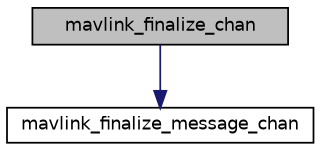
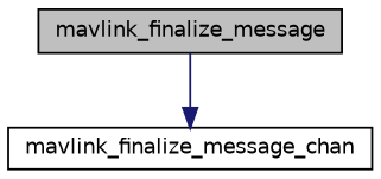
  digraph {
    rankdir=TB
    node [color=black fontname=Helvetica fontsize=10 shape=record style=filled]
-   n1 [fillcolor=grey75 fontcolor=black height=0.2 label=mavlink_finalize_chan width=0.4]
+   n1 [fillcolor=grey75 fontcolor=black height=0.2 label=mavlink_finalize_message width=0.4]
    n2 [fillcolor=white height=0.2 label=mavlink_finalize_message_chan width=0.4]
    n1 -> n2 [color=midnightblue fontname=Helvetica fontsize=10 labelfontname=Helvetica labelfontsize=10 style=solid]
  }
